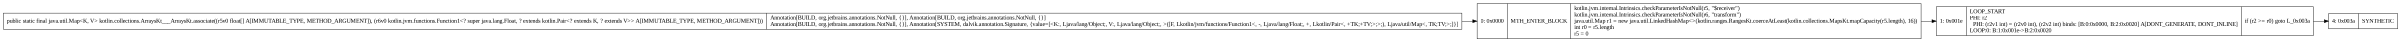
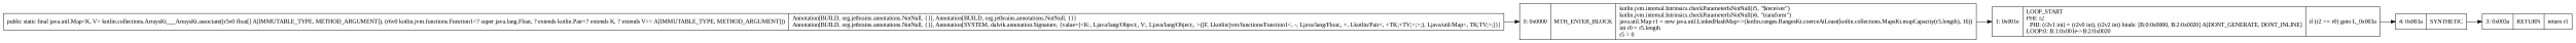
  digraph {
    fontname="Liberation Serif"
    rankdir=LR
    node [fontname="Liberation Serif" shape=record]
    edge [fontname="Liberation Serif"]
    n1 [label="{0\:\ 0x0000|MTH_ENTER_BLOCK\l|kotlin.jvm.internal.Intrinsics.checkParameterIsNotNull(r5, \"$receiver\")\lkotlin.jvm.internal.Intrinsics.checkParameterIsNotNull(r6, \"transform\")\ljava.util.Map r1 = new java.util.LinkedHashMap\<\>(kotlin.ranges.RangesKt.coerceAtLeast(kotlin.collections.MapsKt.mapCapacity(r5.length), 16))\lint r0 = r5.length\lr5 = 0\l}"]
    n2 [label="{1\:\ 0x001e|LOOP_START\lPHI: r2 \l  PHI: (r2v1 int) = (r2v0 int), (r2v2 int) binds: [B:0:0x0000, B:2:0x0020] A[DONT_GENERATE, DONT_INLINE]\lLOOP:0: B:1:0x001e\-\>B:2:0x0020\l|if (r2 \>= r0) goto L_0x003a\l}"]
    n3 [label="{4\:\ 0x003a|SYNTHETIC\l}"]
+   n4 [label="{3\:\ 0x003a|RETURN\l|return r1\l}"]
    n5 [label="{public static final java.util.Map\<K, V\> kotlin.collections.ArraysKt___ArraysKt.associate((r5v0 float[] A[IMMUTABLE_TYPE, METHOD_ARGUMENT]), (r6v0 kotlin.jvm.functions.Function1\<? super java.lang.Float, ? extends kotlin.Pair\<? extends K, ? extends V\>\> A[IMMUTABLE_TYPE, METHOD_ARGUMENT]))  | Annotation[BUILD, org.jetbrains.annotations.NotNull, \{\}], Annotation[BUILD, org.jetbrains.annotations.NotNull, \{\}]\lAnnotation[BUILD, org.jetbrains.annotations.NotNull, \{\}], Annotation[SYSTEM, dalvik.annotation.Signature, \{value=[\<K:, Ljava\/lang\/Object;, V:, Ljava\/lang\/Object;, \>([F, Lkotlin\/jvm\/functions\/Function1\<, \-, Ljava\/lang\/Float;, +, Lkotlin\/Pair\<, +TK;+TV;\>;\>;), Ljava\/util\/Map\<, TK;TV;\>;]\}]\l}"]
    n1 -> n2
    n2 -> n3
+   n3 -> n4
    n5 -> n1
  }
